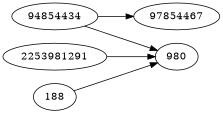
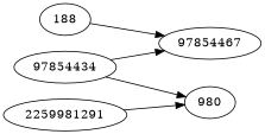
  strict digraph {
    rankdir=LR
-   97854434 [label=94854434]
+   97854434
    97854467
    980
-   2253981291
+   2253981291 [label=2259981291]
    n5 [label=188]
    97854434 -> 97854467
    97854434 -> 980
    2253981291 -> 980
-   n5 -> 980
+   n5 -> 97854467
  }
